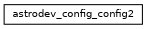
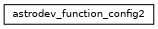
  digraph {
    rankdir=LR
-   n1 [color=black fillcolor=white fontname=Helvetica fontsize=10 height=0.2 label=astrodev_config_config2 shape=record style=filled width=0.4]
+   n1 [color=black fillcolor=white fontname=Helvetica fontsize=10 height=0.2 label=astrodev_function_config2 shape=record style=filled width=0.4]
  }
